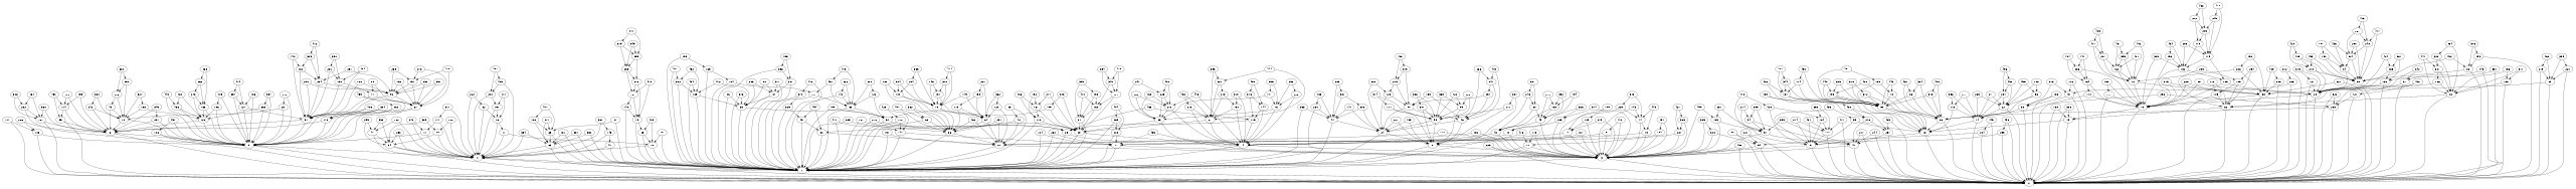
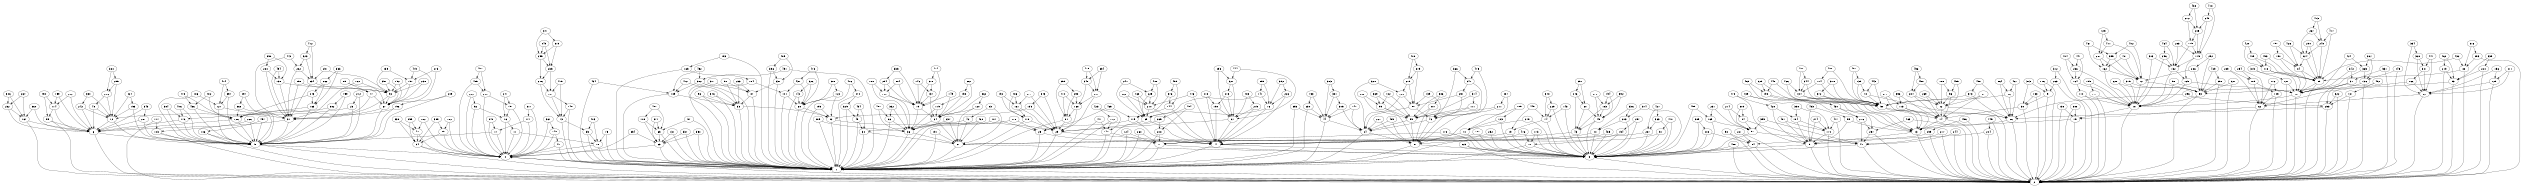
  digraph {
    0
    1
    2
    3
    4
    5
    6
    7
    8
    9
    10
    11
    12
    13
    14
    15
    16
    17
    18
    19
    20
    21
    22
    23
    24
    25
    26
    27
    28
    29
    30
    31
    32
    33
    34
    35
    36
    37
    38
    39
    40
    41
    42
    43
    44
    45
    46
    47
    48
    49
    50
    51
    52
    53
    54
    55
    56
    57
    58
    59
    60
    61
    62
    63
    64
    65
    66
    67
    68
    69
    70
    71
    72
    73
    74
    75
    76
    77
    78
    79
    80
    81
    82
    83
    84
    85
    86
    87
    88
    89
    90
    91
    92
    93
    94
    95
    96
    97
    98
    99
    100
    101
    102
    103
    104
    105
    106
    107
    108
    109
    110
    111
    112
    113
    114
    115
    116
    117
    118
    119
    120
    121
    122
    123
    124
    125
    126
    127
    128
    129
    130
    131
    132
    133
    134
    135
    136
    137
    138
    139
    140
    141
    142
    143
    144
    145
    146
    147
    148
    149
    150
    151
    152
    153
    154
    155
    156
    157
    158
    159
    160
    161
    162
    163
    164
    165
    166
    167
    168
    169
    170
    171
    172
    173
    174
    175
    176
    177
    178
    179
    180
    181
    182
    183
    184
    185
    186
    187
    188
    189
    190
    191
    192
    193
    194
    195
    196
    197
    198
    199
    200
    201
    202
    203
    204
    205
    206
    207
    208
    209
    210
    211
    212
    213
    214
    215
    216
    217
    218
    219
    220
    221
    222
    223
    224
    225
    226
    227
    228
    229
    230
    231
    232
    233
    234
    235
    236
    237
    238
    239
    240
    241
    242
    243
    244
    245
    246
    247
    248
    249
    250
    251
    252
    253
    254
    255
    256
    257
-   258
    259
    260
    261
    262
    263
    264
    265
    266
    267
    268
    269
    270
    n272 [label=871]
    272
    273
    274
    275
    276
    277
    278
    279
    280
    281
    282
    283
    284
    285
    286
    287
    288
    289
    290
    291
    292
    293
    294
    295
    296
    297
    298
    299
    300
    301
    302
    303
    304
    305
    306
    307
    308
    309
    310
    311
    312
    313
    314
    315
    316
    317
    318
    319
    320
    321
    322
    323
    324
    325
    326
    327
    328
    329
    330
    331
    332
    333
    334
    335
    336
    337
    338
    339
    340
    341
    342
    343
    344
    345
    346
    347
    348
    349
    350
    351
    352
    353
    354
    355
    356
    357
    358
    359
    360
    361
    362
    363
    364
    365
    366
    367
    368
    369
    370
    371
    372
    373
    374
    375
    376
    377
    378
    379
    380
    381
    382
    383
    384
    385
    386
    387
    388
    389
    390
    391
    392
    393
    394
    395
    396
    397
    398
    399
    400
    401
    402
    403
    404
    405
    406
    407
    408
    409
    410
    411
    412
    413
    414
    415
    416
    417
    418
    419
    420
    421
    422
    423
    424
    425
    426
    427
    428
    429
    430
    n432 [label=531]
    432
    433
    434
    435
    436
    437
    438
    439
    440
    441
    442
    443
    444
    445
    446
    447
    448
    449
    450
    451
    452
    453
    454
    455
    456
    457
    458
    459
    460
    461
    462
    463
    464
    465
    466
    467
    468
    469
    470
    471
    472
    473
    474
    475
    476
    477
    478
    479
    480
    481
    482
    483
    484
    485
    486
    487
    488
    489
    490
    491
    492
    493
    494
    495
    496
    497
    498
    499
    0 -> 1
    1 -> 2
    2 -> 0
    3 -> 1
    3 -> 2
    4 -> 1
    4 -> 3
    5 -> 0
    5 -> 2
    6 -> 2
    6 -> 5
    7 -> 1
    7 -> 3
    8 -> 1
    8 -> 3
    9 -> 2
    9 -> 3
    10 -> 0
    10 -> 1
    11 -> 0
    11 -> 10
    12 -> 5
    12 -> 6
    13 -> 2
    13 -> 9
    14 -> 2
    14 -> 13
    15 -> 2
    15 -> 13
    16 -> 0
    16 -> 11
    17 -> 0
    17 -> 5
    18 -> 2
    18 -> 15
    19 -> 3
    19 -> 4
    20 -> 3
    20 -> 7
    21 -> 1
    21 -> 3
    22 -> 2
    22 -> 14
    23 -> 5
    23 -> 12
    24 -> 1
    24 -> 8
    25 -> 1
    25 -> 4
    26 -> 2
    26 -> 13
    27 -> 14
    27 -> 22
    28 -> 2
    28 -> 18
    29 -> 1
    29 -> 4
    30 -> 1
    30 -> 21
    31 -> 5
    31 -> 6
    32 -> 1
    32 -> 29
    33 -> 1
    33 -> 32
    34 -> 0
    34 -> 2
    35 -> 1
    35 -> 10
    36 -> 1
    36 -> 21
    37 -> 2
    37 -> 28
    38 -> 2
    38 -> 14
    39 -> 2
    39 -> 28
    40 -> 0
    40 -> 34
    41 -> 0
    41 -> 1
    42 -> 21
    42 -> 30
    43 -> 3
    43 -> 4
    44 -> 1
    44 -> 24
    45 -> 3
    45 -> 43
    46 -> 8
    46 -> 24
    47 -> 2
    47 -> 3
    48 -> 6
    48 -> 12
    49 -> 1
    49 -> 30
    50 -> 13
    50 -> 26
    51 -> 3
    51 -> 8
    52 -> 0
    52 -> 16
    53 -> 2
    53 -> 18
    54 -> 2
    54 -> 3
    55 -> 9
    55 -> 13
    56 -> 14
    56 -> 22
    57 -> 3
    57 -> 47
    58 -> 18
    58 -> 28
    59 -> 8
    59 -> 24
    60 -> 43
    60 -> 45
    61 -> 4
    61 -> 29
    62 -> 2
    62 -> 15
    63 -> 0
    63 -> 1
    64 -> 21
    64 -> 36
    65 -> 1
    65 -> 63
    66 -> 1
    66 -> 36
    67 -> 5
    67 -> 31
    68 -> 1
    68 -> 32
    69 -> 4
    69 -> 29
    70 -> 3
    70 -> 7
    71 -> 1
    71 -> 3
    72 -> 18
    72 -> 53
    73 -> 1
    73 -> 35
    74 -> 3
    74 -> 19
    75 -> 1
    75 -> 10
    76 -> 4
    76 -> 69
    77 -> 31
    77 -> 67
    78 -> 26
    78 -> 50
    79 -> 36
    79 -> 64
    80 -> 24
    80 -> 46
    81 -> 1
    81 -> 29
    82 -> 2
    82 -> 62
    83 -> 21
    83 -> 42
    84 -> 28
    84 -> 39
    85 -> 0
    85 -> 34
    86 -> 26
    86 -> 50
    87 -> 1
    87 -> 33
    88 -> 2
    88 -> 39
    89 -> 67
    89 -> 77
    90 -> 33
    90 -> 87
    91 -> 2
    91 -> 38
    92 -> 31
    92 -> 67
    93 -> 2
    93 -> 53
    94 -> 47
    94 -> 57
    95 -> 2
    95 -> 6
    96 -> 1
    96 -> 33
    97 -> 1
    97 -> 65
    98 -> 2
    98 -> 54
    99 -> 8
    99 -> 59
    100 -> 36
    100 -> 79
    101 -> 1
    101 -> 68
    102 -> 0
    102 -> 85
    103 -> 2
    103 -> 5
    104 -> 1
    104 -> 101
    105 -> 2
    105 -> 62
    106 -> 2
    106 -> 5
    107 -> 1
    107 -> 25
    108 -> 63
    108 -> 65
    109 -> 62
    109 -> 105
    110 -> 2
    110 -> 18
    111 -> 8
    111 -> 59
    112 -> 62
    112 -> 105
    113 -> 13
    113 -> 14
    114 -> 6
    114 -> 95
    115 -> 4
    115 -> 25
    116 -> 2
    116 -> 91
    117 -> 2
    117 -> 103
    118 -> 1
    118 -> 29
    119 -> 36
    119 -> 64
    120 -> 21
    120 -> 64
    121 -> 2
    121 -> 28
    122 -> 32
    122 -> 68
    123 -> 3
    123 -> 70
    124 -> 1
    124 -> 7
    125 -> 18
    125 -> 28
    126 -> 5
    126 -> 6
    127 -> 5
    127 -> 31
    128 -> 24
    128 -> 80
    129 -> 2
    129 -> 82
    130 -> 31
    130 -> 77
    131 -> 1
    131 -> 63
    132 -> 18
    132 -> 125
    133 -> 2
    133 -> 38
    134 -> 13
    134 -> 50
    135 -> 50
    135 -> 78
    136 -> 2
    136 -> 28
    137 -> 64
    137 -> 79
    138 -> 2
    138 -> 15
    139 -> 46
    139 -> 80
    140 -> 1
    140 -> 7
    141 -> 69
    141 -> 76
    142 -> 1
    142 -> 68
    143 -> 3
    143 -> 74
    144 -> 4
    144 -> 115
    145 -> 0
    145 -> 41
    146 -> 79
    146 -> 137
    147 -> 24
    147 -> 44
    148 -> 1
    148 -> 73
    149 -> 64
    149 -> 79
    150 -> 4
    150 -> 61
    151 -> 0
    151 -> 16
    152 -> 67
    152 -> 92
    153 -> 5
    153 -> 12
    154 -> 3
    154 -> 71
    155 -> 29
    155 -> 32
    156 -> 82
    156 -> 129
    157 -> 67
    157 -> 92
    158 -> 64
    158 -> 119
    159 -> 6
    159 -> 114
    160 -> 31
    160 -> 92
    161 -> 29
    161 -> 118
    162 -> 18
    162 -> 72
    163 -> 5
    163 -> 126
    164 -> 18
    164 -> 110
    165 -> 1
    165 -> 104
    166 -> 62
    166 -> 82
    167 -> 2
    167 -> 6
    168 -> 29
    168 -> 81
    169 -> 3
    169 -> 57
    170 -> 2
    170 -> 9
    171 -> 2
    171 -> 18
    172 -> 1
    172 -> 140
    173 -> 3
    173 -> 71
    174 -> 50
    174 -> 134
    175 -> 125
    175 -> 132
    176 -> 5
    176 -> 6
    177 -> 0
    177 -> 17
    178 -> 3
    178 -> 21
    179 -> 132
    179 -> 175
    180 -> 36
    180 -> 100
    181 -> 73
    181 -> 148
    182 -> 0
    182 -> 40
    183 -> 43
    183 -> 45
    184 -> 9
    184 -> 170
    185 -> 70
    185 -> 123
    186 -> 5
    186 -> 127
    187 -> 3
    187 -> 4
    188 -> 22
    188 -> 56
    189 -> 1
    189 -> 33
    190 -> 39
    190 -> 84
    191 -> 1
    191 -> 21
    192 -> 118
    192 -> 161
    193 -> 1
    193 -> 165
    194 -> 45
    194 -> 183
    195 -> 1
    195 -> 32
    196 -> 5
    196 -> 126
    197 -> 84
    197 -> 190
    198 -> 13
    198 -> 50
    199 -> 18
    199 -> 171
    200 -> 0
    200 -> 151
    201 -> 29
    201 -> 168
    202 -> 6
    202 -> 114
    203 -> 3
    203 -> 20
    204 -> 2
    204 -> 54
    205 -> 175
    205 -> 179
    206 -> 12
    206 -> 48
    207 -> 72
    207 -> 162
    208 -> 1
    208 -> 7
    209 -> 5
    209 -> 196
    210 -> 4
    210 -> 69
    211 -> 8
    211 -> 59
    212 -> 5
    212 -> 23
    213 -> 61
    213 -> 150
    214 -> 57
    214 -> 94
    215 -> 4
    215 -> 61
    216 -> 73
    216 -> 181
    217 -> 2
    217 -> 47
    218 -> 28
    218 -> 39
    219 -> 2
    219 -> 93
    220 -> 2
    220 -> 93
    221 -> 2
    221 -> 54
    222 -> 0
    222 -> 52
    223 -> 2
    223 -> 3
    224 -> 39
    224 -> 84
    225 -> 69
    225 -> 210
    226 -> 4
    226 -> 76
    227 -> 8
    227 -> 24
    228 -> 18
    228 -> 53
    229 -> 3
    229 -> 74
    230 -> 1
    230 -> 44
    231 -> 57
    231 -> 169
    232 -> 6
    232 -> 167
    233 -> 33
    233 -> 87
    234 -> 31
    234 -> 92
    235 -> 181
    235 -> 216
    236 -> 18
    236 -> 164
    237 -> 21
    237 -> 36
    238 -> 67
    238 -> 92
    239 -> 92
    239 -> 157
    240 -> 0
    240 -> 17
    241 -> 16
    241 -> 151
    242 -> 6
    242 -> 12
    243 -> 126
    243 -> 163
    244 -> 2
    244 -> 47
    245 -> 2
    245 -> 136
    246 -> 43
    246 -> 60
    247 -> 69
    247 -> 225
    248 -> 39
    248 -> 224
    249 -> 175
    249 -> 205
    250 -> 31
    250 -> 92
    251 -> 46
    251 -> 80
    252 -> 3
    252 -> 4
    253 -> 2
    253 -> 26
    254 -> 62
    254 -> 109
    255 -> 216
    255 -> 235
    256 -> 18
    256 -> 132
    257 -> 2
    257 -> 47
-   258 -> 0
-   258 -> 34
    259 -> 34
    259 -> 40
    260 -> 1
    260 -> 7
    261 -> 64
    261 -> 158
    262 -> 163
    262 -> 243
    263 -> 2
    263 -> 91
    264 -> 167
    264 -> 232
    265 -> 1
    265 -> 208
    266 -> 5
    266 -> 103
    267 -> 224
    267 -> 248
    268 -> 69
    268 -> 210
    269 -> 14
    269 -> 22
    270 -> 45
    270 -> 183
    n272 -> 14
    n272 -> 113
    272 -> 179
    272 -> 205
    273 -> 67
    273 -> 157
    274 -> 9
    274 -> 170
    275 -> 80
    275 -> 128
    276 -> 47
    276 -> 257
    277 -> 29
    277 -> 161
    278 -> 1
    278 -> 25
    279 -> 3
    279 -> 70
    280 -> 31
    280 -> 130
    281 -> 5
    281 -> 6
    282 -> 31
    282 -> 234
    283 -> 132
    283 -> 175
    284 -> 14
    284 -> 22
    285 -> 1
    285 -> 36
    286 -> 53
    286 -> 72
    287 -> 3
    287 -> 21
    288 -> 59
    288 -> 99
    289 -> 62
    289 -> 109
    290 -> 39
    290 -> 224
    291 -> 92
    291 -> 234
    292 -> 53
    292 -> 286
    293 -> 2
    293 -> 88
    294 -> 79
    294 -> 100
    295 -> 12
    295 -> 206
    296 -> 26
    296 -> 253
    297 -> 3
    297 -> 154
    298 -> 81
    298 -> 168
    299 -> 2
    299 -> 9
    300 -> 68
    300 -> 122
    301 -> 82
    301 -> 166
    302 -> 1
    302 -> 189
    303 -> 18
    303 -> 132
    304 -> 79
    304 -> 100
    305 -> 24
    305 -> 44
    306 -> 167
    306 -> 232
    307 -> 8
    307 -> 59
    308 -> 3
    308 -> 54
    309 -> 57
    309 -> 94
    310 -> 79
    310 -> 137
    311 -> 82
    311 -> 129
    312 -> 2
    312 -> 263
    313 -> 38
    313 -> 91
    314 -> 59
    314 -> 111
    315 -> 28
    315 -> 121
    316 -> 88
    316 -> 293
    317 -> 0
    317 -> 177
    318 -> 4
    318 -> 150
    319 -> 235
    319 -> 255
    320 -> 24
    320 -> 128
    321 -> 61
    321 -> 213
    322 -> 2
    322 -> 253
    323 -> 234
    323 -> 282
    324 -> 12
    324 -> 153
    325 -> 50
    325 -> 198
    326 -> 68
    326 -> 142
    327 -> 2
    327 -> 53
    328 -> 82
    328 -> 301
    329 -> 1
    329 -> 49
    330 -> 12
    330 -> 242
    331 -> 1
    331 -> 87
    332 -> 36
    332 -> 66
    333 -> 163
    333 -> 262
    334 -> 82
    334 -> 328
    335 -> 79
    335 -> 294
    336 -> 20
    336 -> 203
    337 -> 1
    337 -> 63
    338 -> 34
    338 -> 40
    339 -> 93
    339 -> 220
    340 -> 168
    340 -> 201
    341 -> 255
    341 -> 319
    342 -> 28
    342 -> 37
    343 -> 29
    343 -> 155
    344 -> 50
    344 -> 134
    345 -> 6
    345 -> 281
    346 -> 1
    346 -> 33
    347 -> 46
    347 -> 251
    348 -> 74
    348 -> 229
    349 -> 235
    349 -> 255
    350 -> 1
    350 -> 63
    351 -> 67
    351 -> 92
    352 -> 76
    352 -> 226
    353 -> 1
    353 -> 44
    354 -> 0
    354 -> 63
    355 -> 76
    355 -> 141
    356 -> 14
    356 -> 113
    357 -> 5
    357 -> 127
    358 -> 170
    358 -> 184
    359 -> 81
    359 -> 298
    360 -> 6
    360 -> 167
    361 -> 0
    361 -> 145
    362 -> 64
    362 -> 120
    363 -> 3
    363 -> 287
    364 -> 26
    364 -> 86
    365 -> 28
    365 -> 136
    366 -> 46
    366 -> 347
    367 -> 136
    367 -> 365
    368 -> 5
    368 -> 126
    369 -> 59
    369 -> 99
    370 -> 1
    370 -> 329
    371 -> 1
    371 -> 87
    372 -> 13
    372 -> 50
    373 -> 26
    373 -> 50
    374 -> 3
    374 -> 203
    375 -> 18
    375 -> 53
    376 -> 115
    376 -> 144
    377 -> 63
    377 -> 65
    378 -> 50
    378 -> 372
    379 -> 80
    379 -> 275
    380 -> 206
    380 -> 295
    381 -> 44
    381 -> 305
    382 -> 5
    382 -> 176
    383 -> 44
    383 -> 381
    384 -> 5
    384 -> 176
    385 -> 3
    385 -> 308
    386 -> 59
    386 -> 307
    387 -> 8
    387 -> 211
    388 -> 2
    388 -> 15
    389 -> 34
    389 -> 85
    390 -> 130
    390 -> 280
    391 -> 60
    391 -> 246
    392 -> 45
    392 -> 183
    393 -> 61
    393 -> 321
    394 -> 201
    394 -> 340
    395 -> 72
    395 -> 162
    396 -> 1
    396 -> 331
    397 -> 5
    397 -> 368
    398 -> 2
    398 -> 53
    399 -> 47
    399 -> 57
    400 -> 210
    400 -> 225
    401 -> 72
    401 -> 162
    402 -> 72
    402 -> 395
    403 -> 10
    403 -> 35
    404 -> 164
    404 -> 236
    405 -> 0
    405 -> 200
    406 -> 5
    406 -> 176
    407 -> 65
    407 -> 108
    408 -> 275
    408 -> 379
    409 -> 39
    409 -> 218
    410 -> 81
    410 -> 168
    411 -> 72
    411 -> 207
    412 -> 234
    412 -> 323
    413 -> 248
    413 -> 267
    414 -> 127
    414 -> 357
    415 -> 201
    415 -> 340
    416 -> 1
    416 -> 370
    417 -> 39
    417 -> 248
    418 -> 175
    418 -> 249
    419 -> 73
    419 -> 181
    420 -> 218
    420 -> 409
    421 -> 2
    421 -> 253
    422 -> 59
    422 -> 99
    423 -> 140
    423 -> 172
    424 -> 28
    424 -> 365
    425 -> 207
    425 -> 411
    426 -> 84
    426 -> 224
    427 -> 287
    427 -> 363
    428 -> 9
    428 -> 184
    429 -> 53
    429 -> 398
    430 -> 257
    430 -> 276
    n432 -> 2
    n432 -> 37
    432 -> 39
    432 -> 88
    433 -> 44
    433 -> 230
    434 -> 1
    434 -> 189
    435 -> 3
    435 -> 7
    436 -> 5
    436 -> 126
    437 -> 68
    437 -> 101
    438 -> 205
    438 -> 272
    439 -> 276
    439 -> 430
    440 -> 50
    440 -> 198
    441 -> 164
    441 -> 236
    442 -> 31
    442 -> 282
    443 -> 50
    443 -> 78
    444 -> 61
    444 -> 321
    445 -> 2
    445 -> 204
    446 -> 4
    446 -> 210
    447 -> 82
    447 -> 301
    448 -> 126
    448 -> 436
    449 -> 19
    449 -> 74
    450 -> 95
    450 -> 114
    451 -> 50
    451 -> 135
    452 -> 189
    452 -> 302
    453 -> 9
    453 -> 55
    454 -> 30
    454 -> 49
    455 -> 22
    455 -> 56
    456 -> 2
    456 -> 299
    457 -> 5
    457 -> 106
    458 -> 26
    458 -> 373
    459 -> 5
    459 -> 382
    460 -> 21
    460 -> 36
    461 -> 162
    461 -> 395
    462 -> 93
    462 -> 219
    463 -> 2
    463 -> 257
    464 -> 132
    464 -> 256
    465 -> 25
    465 -> 115
    466 -> 13
    466 -> 134
    467 -> 26
    467 -> 86
    468 -> 69
    468 -> 210
    469 -> 13
    469 -> 198
    470 -> 3
    470 -> 51
    471 -> 1
    471 -> 140
    472 -> 33
    472 -> 189
    473 -> 68
    473 -> 437
    474 -> 79
    474 -> 310
    475 -> 46
    475 -> 347
    476 -> 1
    476 -> 71
    477 -> 2
    477 -> 170
    478 -> 9
    478 -> 428
    479 -> 67
    479 -> 157
    480 -> 134
    480 -> 344
    481 -> 9
    481 -> 170
    482 -> 126
    482 -> 436
    483 -> 61
    483 -> 215
    484 -> 208
    484 -> 265
    485 -> 331
    485 -> 396
    486 -> 118
    486 -> 161
    487 -> 36
    487 -> 66
    488 -> 2
    488 -> 3
    489 -> 8
    489 -> 24
    490 -> 22
    490 -> 284
    491 -> 1
    491 -> 302
    492 -> 253
    492 -> 421
    493 -> 39
    493 -> 218
    494 -> 31
    494 -> 130
    495 -> 144
    495 -> 376
    496 -> 284
    496 -> 490
    497 -> 200
    497 -> 405
    498 -> 50
    498 -> 174
    499 -> 3
    499 -> 169
  }
